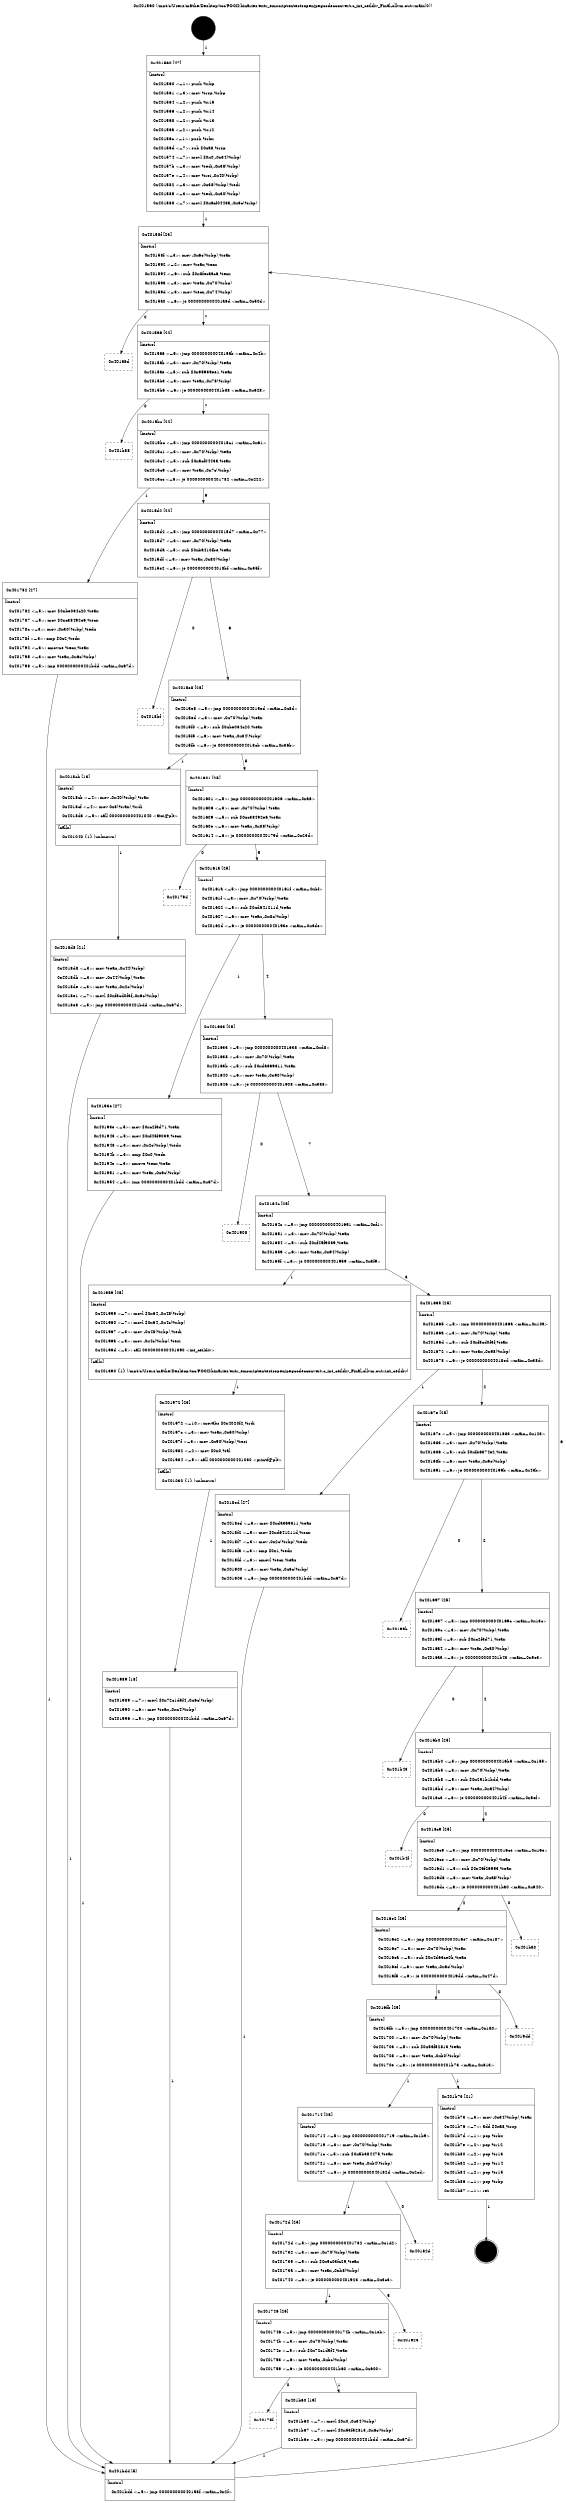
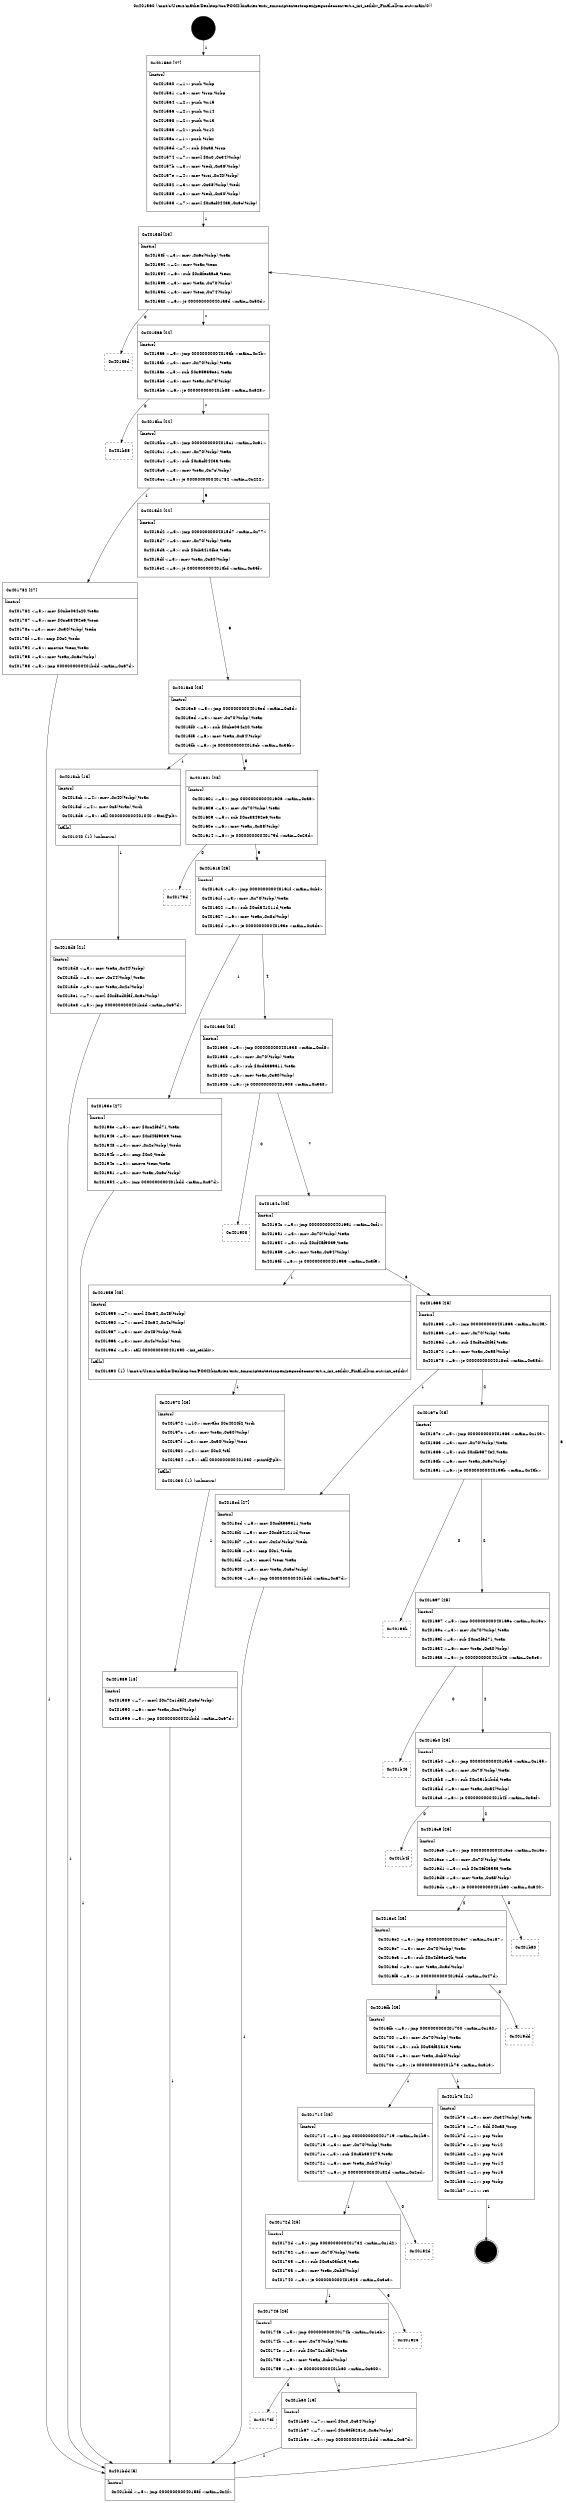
  digraph {
    label="0x401560 (/mnt/c/Users/mathe/Desktop/tcc/POCII/binaries/extr_emscriptentestsopenjpegcodecconvert.c_int_ceildiv_Final-ollvm.out::main(0))"
    labelloc=t
    node [shape=record]
    Entry [fillcolor=black height=0.3 shape=circle style=filled width=0.3]
    n2 [label="{\n     0x401560 [47]\l\n     | [instrs]\l\n     &nbsp;&nbsp;0x401560 \<+1\>: push %rbp\l\n     &nbsp;&nbsp;0x401561 \<+3\>: mov %rsp,%rbp\l\n     &nbsp;&nbsp;0x401564 \<+2\>: push %r15\l\n     &nbsp;&nbsp;0x401566 \<+2\>: push %r14\l\n     &nbsp;&nbsp;0x401568 \<+2\>: push %r13\l\n     &nbsp;&nbsp;0x40156a \<+2\>: push %r12\l\n     &nbsp;&nbsp;0x40156c \<+1\>: push %rbx\l\n     &nbsp;&nbsp;0x40156d \<+7\>: sub $0xa8,%rsp\l\n     &nbsp;&nbsp;0x401574 \<+7\>: movl $0x0,-0x34(%rbp)\l\n     &nbsp;&nbsp;0x40157b \<+3\>: mov %edi,-0x38(%rbp)\l\n     &nbsp;&nbsp;0x40157e \<+4\>: mov %rsi,-0x40(%rbp)\l\n     &nbsp;&nbsp;0x401582 \<+3\>: mov -0x38(%rbp),%edi\l\n     &nbsp;&nbsp;0x401585 \<+3\>: mov %edi,-0x30(%rbp)\l\n     &nbsp;&nbsp;0x401588 \<+7\>: movl $0xacf0443a,-0x6c(%rbp)\l\n  }"]
    n3 [label="{\n     0x40158f [23]\l\n     | [instrs]\l\n     &nbsp;&nbsp;0x40158f \<+3\>: mov -0x6c(%rbp),%eax\l\n     &nbsp;&nbsp;0x401592 \<+2\>: mov %eax,%ecx\l\n     &nbsp;&nbsp;0x401594 \<+6\>: sub $0x8fecaac6,%ecx\l\n     &nbsp;&nbsp;0x40159a \<+3\>: mov %eax,-0x70(%rbp)\l\n     &nbsp;&nbsp;0x40159d \<+3\>: mov %ecx,-0x74(%rbp)\l\n     &nbsp;&nbsp;0x4015a0 \<+6\>: je 0000000000401a6d \<main+0x50d\>\l\n  }"]
    n4 [label="{\n     0x401a6d\l\n  }" style=dashed]
    n5 [label="{\n     0x4015a6 [22]\l\n     | [instrs]\l\n     &nbsp;&nbsp;0x4015a6 \<+5\>: jmp 00000000004015ab \<main+0x4b\>\l\n     &nbsp;&nbsp;0x4015ab \<+3\>: mov -0x70(%rbp),%eax\l\n     &nbsp;&nbsp;0x4015ae \<+5\>: sub $0x95939ee1,%eax\l\n     &nbsp;&nbsp;0x4015b3 \<+3\>: mov %eax,-0x78(%rbp)\l\n     &nbsp;&nbsp;0x4015b6 \<+6\>: je 0000000000401b88 \<main+0x628\>\l\n  }"]
    n6 [label="{\n     0x401b88\l\n  }" style=dashed]
    n7 [label="{\n     0x4015bc [22]\l\n     | [instrs]\l\n     &nbsp;&nbsp;0x4015bc \<+5\>: jmp 00000000004015c1 \<main+0x61\>\l\n     &nbsp;&nbsp;0x4015c1 \<+3\>: mov -0x70(%rbp),%eax\l\n     &nbsp;&nbsp;0x4015c4 \<+5\>: sub $0xacf0443a,%eax\l\n     &nbsp;&nbsp;0x4015c9 \<+3\>: mov %eax,-0x7c(%rbp)\l\n     &nbsp;&nbsp;0x4015cc \<+6\>: je 0000000000401782 \<main+0x222\>\l\n  }"]
    n8 [label="{\n     0x401782 [27]\l\n     | [instrs]\l\n     &nbsp;&nbsp;0x401782 \<+5\>: mov $0xbe034c20,%eax\l\n     &nbsp;&nbsp;0x401787 \<+5\>: mov $0xc38492e6,%ecx\l\n     &nbsp;&nbsp;0x40178c \<+3\>: mov -0x30(%rbp),%edx\l\n     &nbsp;&nbsp;0x40178f \<+3\>: cmp $0x2,%edx\l\n     &nbsp;&nbsp;0x401792 \<+3\>: cmovne %ecx,%eax\l\n     &nbsp;&nbsp;0x401795 \<+3\>: mov %eax,-0x6c(%rbp)\l\n     &nbsp;&nbsp;0x401798 \<+5\>: jmp 0000000000401bdd \<main+0x67d\>\l\n  }"]
    n9 [label="{\n     0x4015d2 [22]\l\n     | [instrs]\l\n     &nbsp;&nbsp;0x4015d2 \<+5\>: jmp 00000000004015d7 \<main+0x77\>\l\n     &nbsp;&nbsp;0x4015d7 \<+3\>: mov -0x70(%rbp),%eax\l\n     &nbsp;&nbsp;0x4015da \<+5\>: sub $0xba410fbe,%eax\l\n     &nbsp;&nbsp;0x4015df \<+3\>: mov %eax,-0x80(%rbp)\l\n     &nbsp;&nbsp;0x4015e2 \<+6\>: je 00000000004018bf \<main+0x35f\>\l\n  }"]
    Exit [fillcolor=black height=0.3 peripheries=2 shape=circle style=filled width=0.3]
    n11 [label="{\n     0x401bdd [5]\l\n     | [instrs]\l\n     &nbsp;&nbsp;0x401bdd \<+5\>: jmp 000000000040158f \<main+0x2f\>\l\n  }"]
-   n12 [label="{\n     0x4018bf\l\n  }" style=dashed]
    n13 [label="{\n     0x4015e8 [25]\l\n     | [instrs]\l\n     &nbsp;&nbsp;0x4015e8 \<+5\>: jmp 00000000004015ed \<main+0x8d\>\l\n     &nbsp;&nbsp;0x4015ed \<+3\>: mov -0x70(%rbp),%eax\l\n     &nbsp;&nbsp;0x4015f0 \<+5\>: sub $0xbe034c20,%eax\l\n     &nbsp;&nbsp;0x4015f5 \<+6\>: mov %eax,-0x84(%rbp)\l\n     &nbsp;&nbsp;0x4015fb \<+6\>: je 00000000004018cb \<main+0x36b\>\l\n  }"]
    n14 [label="{\n     0x40175f\l\n  }" style=dashed]
    n15 [label="{\n     0x4018cb [13]\l\n     | [instrs]\l\n     &nbsp;&nbsp;0x4018cb \<+4\>: mov -0x40(%rbp),%rax\l\n     &nbsp;&nbsp;0x4018cf \<+4\>: mov 0x8(%rax),%rdi\l\n     &nbsp;&nbsp;0x4018d3 \<+5\>: call 0000000000401040 \<atoi@plt\>\l\n     | [calls]\l\n     &nbsp;&nbsp;0x401040 \{1\} (unknown)\l\n  }"]
    n16 [label="{\n     0x401601 [25]\l\n     | [instrs]\l\n     &nbsp;&nbsp;0x401601 \<+5\>: jmp 0000000000401606 \<main+0xa6\>\l\n     &nbsp;&nbsp;0x401606 \<+3\>: mov -0x70(%rbp),%eax\l\n     &nbsp;&nbsp;0x401609 \<+5\>: sub $0xc38492e6,%eax\l\n     &nbsp;&nbsp;0x40160e \<+6\>: mov %eax,-0x88(%rbp)\l\n     &nbsp;&nbsp;0x401614 \<+6\>: je 000000000040179d \<main+0x23d\>\l\n  }"]
    n17 [label="{\n     0x401b60 [19]\l\n     | [instrs]\l\n     &nbsp;&nbsp;0x401b60 \<+7\>: movl $0x0,-0x34(%rbp)\l\n     &nbsp;&nbsp;0x401b67 \<+7\>: movl $0x53f52813,-0x6c(%rbp)\l\n     &nbsp;&nbsp;0x401b6e \<+5\>: jmp 0000000000401bdd \<main+0x67d\>\l\n  }"]
    n18 [label="{\n     0x4018d8 [21]\l\n     | [instrs]\l\n     &nbsp;&nbsp;0x4018d8 \<+3\>: mov %eax,-0x44(%rbp)\l\n     &nbsp;&nbsp;0x4018db \<+3\>: mov -0x44(%rbp),%eax\l\n     &nbsp;&nbsp;0x4018de \<+3\>: mov %eax,-0x2c(%rbp)\l\n     &nbsp;&nbsp;0x4018e1 \<+7\>: movl $0xf8cd0f3f,-0x6c(%rbp)\l\n     &nbsp;&nbsp;0x4018e8 \<+5\>: jmp 0000000000401bdd \<main+0x67d\>\l\n  }"]
    n19 [label="{\n     0x40179d\l\n  }" style=dashed]
    n20 [label="{\n     0x40161a [25]\l\n     | [instrs]\l\n     &nbsp;&nbsp;0x40161a \<+5\>: jmp 000000000040161f \<main+0xbf\>\l\n     &nbsp;&nbsp;0x40161f \<+3\>: mov -0x70(%rbp),%eax\l\n     &nbsp;&nbsp;0x401622 \<+5\>: sub $0xd641211d,%eax\l\n     &nbsp;&nbsp;0x401627 \<+6\>: mov %eax,-0x8c(%rbp)\l\n     &nbsp;&nbsp;0x40162d \<+6\>: je 000000000040193e \<main+0x3de\>\l\n  }"]
    n21 [label="{\n     0x401746 [25]\l\n     | [instrs]\l\n     &nbsp;&nbsp;0x401746 \<+5\>: jmp 000000000040174b \<main+0x1eb\>\l\n     &nbsp;&nbsp;0x40174b \<+3\>: mov -0x70(%rbp),%eax\l\n     &nbsp;&nbsp;0x40174e \<+5\>: sub $0x72c1d5f4,%eax\l\n     &nbsp;&nbsp;0x401753 \<+6\>: mov %eax,-0xbc(%rbp)\l\n     &nbsp;&nbsp;0x401759 \<+6\>: je 0000000000401b60 \<main+0x600\>\l\n  }"]
    n22 [label="{\n     0x40193e [27]\l\n     | [instrs]\l\n     &nbsp;&nbsp;0x40193e \<+5\>: mov $0xc2f3d71,%eax\l\n     &nbsp;&nbsp;0x401943 \<+5\>: mov $0xf45f9039,%ecx\l\n     &nbsp;&nbsp;0x401948 \<+3\>: mov -0x2c(%rbp),%edx\l\n     &nbsp;&nbsp;0x40194b \<+3\>: cmp $0x0,%edx\l\n     &nbsp;&nbsp;0x40194e \<+3\>: cmove %ecx,%eax\l\n     &nbsp;&nbsp;0x401951 \<+3\>: mov %eax,-0x6c(%rbp)\l\n     &nbsp;&nbsp;0x401954 \<+5\>: jmp 0000000000401bdd \<main+0x67d\>\l\n  }"]
    n23 [label="{\n     0x401633 [25]\l\n     | [instrs]\l\n     &nbsp;&nbsp;0x401633 \<+5\>: jmp 0000000000401638 \<main+0xd8\>\l\n     &nbsp;&nbsp;0x401638 \<+3\>: mov -0x70(%rbp),%eax\l\n     &nbsp;&nbsp;0x40163b \<+5\>: sub $0xda369311,%eax\l\n     &nbsp;&nbsp;0x401640 \<+6\>: mov %eax,-0x90(%rbp)\l\n     &nbsp;&nbsp;0x401646 \<+6\>: je 0000000000401908 \<main+0x3a8\>\l\n  }"]
    n24 [label="{\n     0x401923\l\n  }" style=dashed]
    n25 [label="{\n     0x401908\l\n  }" style=dashed]
    n26 [label="{\n     0x40164c [25]\l\n     | [instrs]\l\n     &nbsp;&nbsp;0x40164c \<+5\>: jmp 0000000000401651 \<main+0xf1\>\l\n     &nbsp;&nbsp;0x401651 \<+3\>: mov -0x70(%rbp),%eax\l\n     &nbsp;&nbsp;0x401654 \<+5\>: sub $0xf45f9039,%eax\l\n     &nbsp;&nbsp;0x401659 \<+6\>: mov %eax,-0x94(%rbp)\l\n     &nbsp;&nbsp;0x40165f \<+6\>: je 0000000000401959 \<main+0x3f9\>\l\n  }"]
    n27 [label="{\n     0x40172d [25]\l\n     | [instrs]\l\n     &nbsp;&nbsp;0x40172d \<+5\>: jmp 0000000000401732 \<main+0x1d2\>\l\n     &nbsp;&nbsp;0x401732 \<+3\>: mov -0x70(%rbp),%eax\l\n     &nbsp;&nbsp;0x401735 \<+5\>: sub $0x5c03fc29,%eax\l\n     &nbsp;&nbsp;0x40173a \<+6\>: mov %eax,-0xb8(%rbp)\l\n     &nbsp;&nbsp;0x401740 \<+6\>: je 0000000000401923 \<main+0x3c3\>\l\n  }"]
    n28 [label="{\n     0x401959 [25]\l\n     | [instrs]\l\n     &nbsp;&nbsp;0x401959 \<+7\>: movl $0x64,-0x48(%rbp)\l\n     &nbsp;&nbsp;0x401960 \<+7\>: movl $0x64,-0x4c(%rbp)\l\n     &nbsp;&nbsp;0x401967 \<+3\>: mov -0x48(%rbp),%edi\l\n     &nbsp;&nbsp;0x40196a \<+3\>: mov -0x4c(%rbp),%esi\l\n     &nbsp;&nbsp;0x40196d \<+5\>: call 0000000000401390 \<int_ceildiv\>\l\n     | [calls]\l\n     &nbsp;&nbsp;0x401390 \{1\} (/mnt/c/Users/mathe/Desktop/tcc/POCII/binaries/extr_emscriptentestsopenjpegcodecconvert.c_int_ceildiv_Final-ollvm.out::int_ceildiv)\l\n  }"]
    n29 [label="{\n     0x401665 [25]\l\n     | [instrs]\l\n     &nbsp;&nbsp;0x401665 \<+5\>: jmp 000000000040166a \<main+0x10a\>\l\n     &nbsp;&nbsp;0x40166a \<+3\>: mov -0x70(%rbp),%eax\l\n     &nbsp;&nbsp;0x40166d \<+5\>: sub $0xf8cd0f3f,%eax\l\n     &nbsp;&nbsp;0x401672 \<+6\>: mov %eax,-0x98(%rbp)\l\n     &nbsp;&nbsp;0x401678 \<+6\>: je 00000000004018ed \<main+0x38d\>\l\n  }"]
    n30 [label="{\n     0x40182d\l\n  }" style=dashed]
    n31 [label="{\n     0x401972 [23]\l\n     | [instrs]\l\n     &nbsp;&nbsp;0x401972 \<+10\>: movabs $0x4020f2,%rdi\l\n     &nbsp;&nbsp;0x40197c \<+3\>: mov %eax,-0x50(%rbp)\l\n     &nbsp;&nbsp;0x40197f \<+3\>: mov -0x50(%rbp),%esi\l\n     &nbsp;&nbsp;0x401982 \<+2\>: mov $0x0,%al\l\n     &nbsp;&nbsp;0x401984 \<+5\>: call 0000000000401030 \<printf@plt\>\l\n     | [calls]\l\n     &nbsp;&nbsp;0x401030 \{1\} (unknown)\l\n  }"]
    n32 [label="{\n     0x4018ed [27]\l\n     | [instrs]\l\n     &nbsp;&nbsp;0x4018ed \<+5\>: mov $0xda369311,%eax\l\n     &nbsp;&nbsp;0x4018f2 \<+5\>: mov $0xd641211d,%ecx\l\n     &nbsp;&nbsp;0x4018f7 \<+3\>: mov -0x2c(%rbp),%edx\l\n     &nbsp;&nbsp;0x4018fa \<+3\>: cmp $0x1,%edx\l\n     &nbsp;&nbsp;0x4018fd \<+3\>: cmovl %ecx,%eax\l\n     &nbsp;&nbsp;0x401900 \<+3\>: mov %eax,-0x6c(%rbp)\l\n     &nbsp;&nbsp;0x401903 \<+5\>: jmp 0000000000401bdd \<main+0x67d\>\l\n  }"]
    n33 [label="{\n     0x40167e [25]\l\n     | [instrs]\l\n     &nbsp;&nbsp;0x40167e \<+5\>: jmp 0000000000401683 \<main+0x123\>\l\n     &nbsp;&nbsp;0x401683 \<+3\>: mov -0x70(%rbp),%eax\l\n     &nbsp;&nbsp;0x401686 \<+5\>: sub $0xfb6874e2,%eax\l\n     &nbsp;&nbsp;0x40168b \<+6\>: mov %eax,-0x9c(%rbp)\l\n     &nbsp;&nbsp;0x401691 \<+6\>: je 000000000040199b \<main+0x43b\>\l\n  }"]
    n34 [label="{\n     0x401714 [25]\l\n     | [instrs]\l\n     &nbsp;&nbsp;0x401714 \<+5\>: jmp 0000000000401719 \<main+0x1b9\>\l\n     &nbsp;&nbsp;0x401719 \<+3\>: mov -0x70(%rbp),%eax\l\n     &nbsp;&nbsp;0x40171c \<+5\>: sub $0x5b384475,%eax\l\n     &nbsp;&nbsp;0x401721 \<+6\>: mov %eax,-0xb4(%rbp)\l\n     &nbsp;&nbsp;0x401727 \<+6\>: je 000000000040182d \<main+0x2cd\>\l\n  }"]
    n35 [label="{\n     0x401989 [18]\l\n     | [instrs]\l\n     &nbsp;&nbsp;0x401989 \<+7\>: movl $0x72c1d5f4,-0x6c(%rbp)\l\n     &nbsp;&nbsp;0x401990 \<+6\>: mov %eax,-0xc4(%rbp)\l\n     &nbsp;&nbsp;0x401996 \<+5\>: jmp 0000000000401bdd \<main+0x67d\>\l\n  }"]
    n36 [label="{\n     0x40199b\l\n  }" style=dashed]
    n37 [label="{\n     0x401697 [25]\l\n     | [instrs]\l\n     &nbsp;&nbsp;0x401697 \<+5\>: jmp 000000000040169c \<main+0x13c\>\l\n     &nbsp;&nbsp;0x40169c \<+3\>: mov -0x70(%rbp),%eax\l\n     &nbsp;&nbsp;0x40169f \<+5\>: sub $0xc2f3d71,%eax\l\n     &nbsp;&nbsp;0x4016a4 \<+6\>: mov %eax,-0xa0(%rbp)\l\n     &nbsp;&nbsp;0x4016aa \<+6\>: je 0000000000401b43 \<main+0x5e3\>\l\n  }"]
    n38 [label="{\n     0x401b73 [21]\l\n     | [instrs]\l\n     &nbsp;&nbsp;0x401b73 \<+3\>: mov -0x34(%rbp),%eax\l\n     &nbsp;&nbsp;0x401b76 \<+7\>: add $0xa8,%rsp\l\n     &nbsp;&nbsp;0x401b7d \<+1\>: pop %rbx\l\n     &nbsp;&nbsp;0x401b7e \<+2\>: pop %r12\l\n     &nbsp;&nbsp;0x401b80 \<+2\>: pop %r13\l\n     &nbsp;&nbsp;0x401b82 \<+2\>: pop %r14\l\n     &nbsp;&nbsp;0x401b84 \<+2\>: pop %r15\l\n     &nbsp;&nbsp;0x401b86 \<+1\>: pop %rbp\l\n     &nbsp;&nbsp;0x401b87 \<+1\>: ret\l\n  }"]
    n39 [label="{\n     0x401b43\l\n  }" style=dashed]
    n40 [label="{\n     0x4016b0 [25]\l\n     | [instrs]\l\n     &nbsp;&nbsp;0x4016b0 \<+5\>: jmp 00000000004016b5 \<main+0x155\>\l\n     &nbsp;&nbsp;0x4016b5 \<+3\>: mov -0x70(%rbp),%eax\l\n     &nbsp;&nbsp;0x4016b8 \<+5\>: sub $0x251b1bdd,%eax\l\n     &nbsp;&nbsp;0x4016bd \<+6\>: mov %eax,-0xa4(%rbp)\l\n     &nbsp;&nbsp;0x4016c3 \<+6\>: je 0000000000401b4f \<main+0x5ef\>\l\n  }"]
    n41 [label="{\n     0x4016fb [25]\l\n     | [instrs]\l\n     &nbsp;&nbsp;0x4016fb \<+5\>: jmp 0000000000401700 \<main+0x1a0\>\l\n     &nbsp;&nbsp;0x401700 \<+3\>: mov -0x70(%rbp),%eax\l\n     &nbsp;&nbsp;0x401703 \<+5\>: sub $0x53f52813,%eax\l\n     &nbsp;&nbsp;0x401708 \<+6\>: mov %eax,-0xb0(%rbp)\l\n     &nbsp;&nbsp;0x40170e \<+6\>: je 0000000000401b73 \<main+0x613\>\l\n  }"]
    n42 [label="{\n     0x401b4f\l\n  }" style=dashed]
    n43 [label="{\n     0x4016c9 [25]\l\n     | [instrs]\l\n     &nbsp;&nbsp;0x4016c9 \<+5\>: jmp 00000000004016ce \<main+0x16e\>\l\n     &nbsp;&nbsp;0x4016ce \<+3\>: mov -0x70(%rbp),%eax\l\n     &nbsp;&nbsp;0x4016d1 \<+5\>: sub $0x46f26553,%eax\l\n     &nbsp;&nbsp;0x4016d6 \<+6\>: mov %eax,-0xa8(%rbp)\l\n     &nbsp;&nbsp;0x4016dc \<+6\>: je 0000000000401ba0 \<main+0x640\>\l\n  }"]
    n44 [label="{\n     0x4019dd\l\n  }" style=dashed]
    n45 [label="{\n     0x4016e2 [25]\l\n     | [instrs]\l\n     &nbsp;&nbsp;0x4016e2 \<+5\>: jmp 00000000004016e7 \<main+0x187\>\l\n     &nbsp;&nbsp;0x4016e7 \<+3\>: mov -0x70(%rbp),%eax\l\n     &nbsp;&nbsp;0x4016ea \<+5\>: sub $0x4d63ce0b,%eax\l\n     &nbsp;&nbsp;0x4016ef \<+6\>: mov %eax,-0xac(%rbp)\l\n     &nbsp;&nbsp;0x4016f5 \<+6\>: je 00000000004019dd \<main+0x47d\>\l\n  }"]
    n46 [label="{\n     0x401ba0\l\n  }" style=dashed]
    Entry -> n2 [label=" 1"]
    n2 -> n3 [label=" 1"]
    n3 -> n4 [label=" 0"]
    n3 -> n5 [label=" 7"]
    n5 -> n6 [label=" 0"]
    n5 -> n7 [label=" 7"]
    n7 -> n8 [label=" 1"]
    n7 -> n9 [label=" 6"]
    n8 -> n11 [label=" 1"]
-   n9 -> n12 [label=" 0"]
    n9 -> n13 [label=" 6"]
    n11 -> n3 [label=" 6"]
    n13 -> n15 [label=" 1"]
    n13 -> n16 [label=" 5"]
    n15 -> n18 [label=" 1"]
    n16 -> n19 [label=" 0"]
    n16 -> n20 [label=" 5"]
    n17 -> n11 [label=" 1"]
    n18 -> n11 [label=" 1"]
    n20 -> n22 [label=" 1"]
    n20 -> n23 [label=" 4"]
    n21 -> n14 [label=" 0"]
    n21 -> n17 [label=" 1"]
    n22 -> n11 [label=" 1"]
    n23 -> n25 [label=" 0"]
    n23 -> n26 [label=" 7"]
    n26 -> n28 [label=" 1"]
    n26 -> n29 [label=" 3"]
    n27 -> n21 [label=" 1"]
    n27 -> n24 [label=" 5"]
    n28 -> n31 [label=" 1"]
    n29 -> n32 [label=" 1"]
    n29 -> n33 [label=" 2"]
    n31 -> n35 [label=" 1"]
    n32 -> n11 [label=" 1"]
    n33 -> n36 [label=" 0"]
    n33 -> n37 [label=" 2"]
    n34 -> n27 [label=" 1"]
    n34 -> n30 [label=" 0"]
    n35 -> n11 [label=" 1"]
    n37 -> n39 [label=" 0"]
    n37 -> n40 [label=" 2"]
    n38 -> Exit [label=" 1"]
    n40 -> n42 [label=" 0"]
    n40 -> n43 [label=" 2"]
    n41 -> n34 [label=" 1"]
    n41 -> n38 [label=" 1"]
    n43 -> n45 [label=" 2"]
    n43 -> n46 [label=" 0"]
    n45 -> n41 [label=" 2"]
    n45 -> n44 [label=" 0"]
  }
